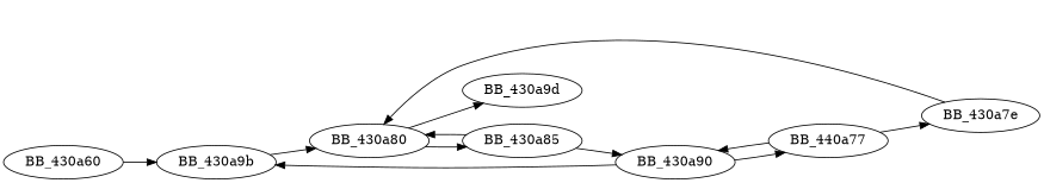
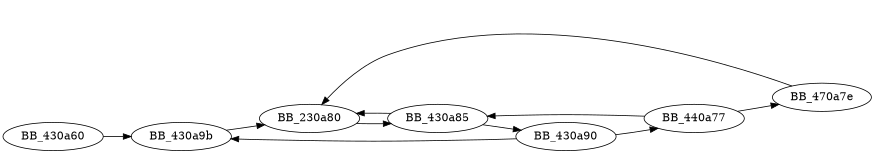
  digraph {
    rankdir=LR
    BB_430a60
    BB_430a9b
-   BB_430a80
+   BB_430a80 [label=BB_230a80]
    n4 [label=BB_440a77]
-   BB_430a7e
+   BB_430a7e [label=BB_470a7e]
    BB_430a90
-   BB_430a9d
    BB_430a85
    BB_430a60 -> BB_430a9b
    BB_430a9b -> BB_430a80
-   BB_430a80 -> BB_430a9d
    BB_430a80 -> BB_430a85
    n4 -> BB_430a7e
-   n4 -> BB_430a90
+   n4 -> BB_430a85
    BB_430a7e -> BB_430a80
    BB_430a90 -> BB_430a9b
    BB_430a90 -> n4
    BB_430a85 -> BB_430a80
    BB_430a85 -> BB_430a90
  }
